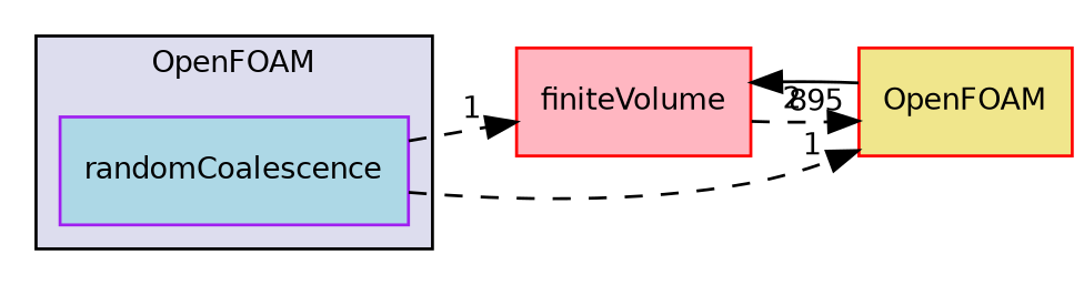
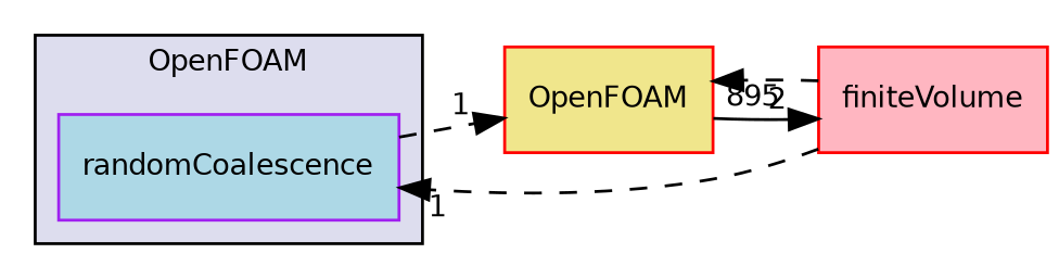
  digraph {
    compound=true
    rankdir=LR
    node [color=red fontname=Helvetica fontsize=10 shape=box style=filled]
    edge [headlabel=1 labeldistance=1.5 labelfontname=Helvetica labelfontsize=10 style=dashed]
    n1 [color=purple fillcolor=lightblue label=randomCoalescence pencolor=black]
    n2 [fillcolor=lightpink label=finiteVolume]
    n3 [fillcolor=khaki label=OpenFOAM]
    subgraph cluster_1 {
      bgcolor="#ddddee"
      fontname=Helvetica
      fontsize=10
      label=OpenFOAM
      pencolor=black
      n1
    }
-   n1 -> n2
+   n2 -> n1
    n1 -> n3
    n2 -> n3 [headlabel=895]
    n3 -> n2 [headlabel=2 style=solid]
  }
